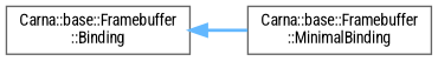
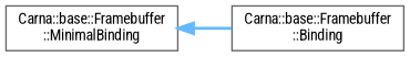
  digraph {
    rankdir=LR
    fontname="Roboto Condensed"
    node [color=grey40 fillcolor=white fontname="Roboto Condensed" fontsize=10 shape=box style=filled]
    n1 [height=0.2 label="Carna::base::Framebuffer\l::MinimalBinding" width=0.4]
    n2 [height=0.2 label="Carna::base::Framebuffer\l::Binding" width=0.4]
-   n2 -> n1 [color=steelblue1 dir=back fontname="Roboto Condensed" fontsize=10 labelfontname=Helvetica labelfontsize=10 style=bold]
+   n1 -> n2 [color=steelblue1 dir=back fontname="Roboto Condensed" fontsize=10 labelfontname=Helvetica labelfontsize=10 style=bold]
  }
